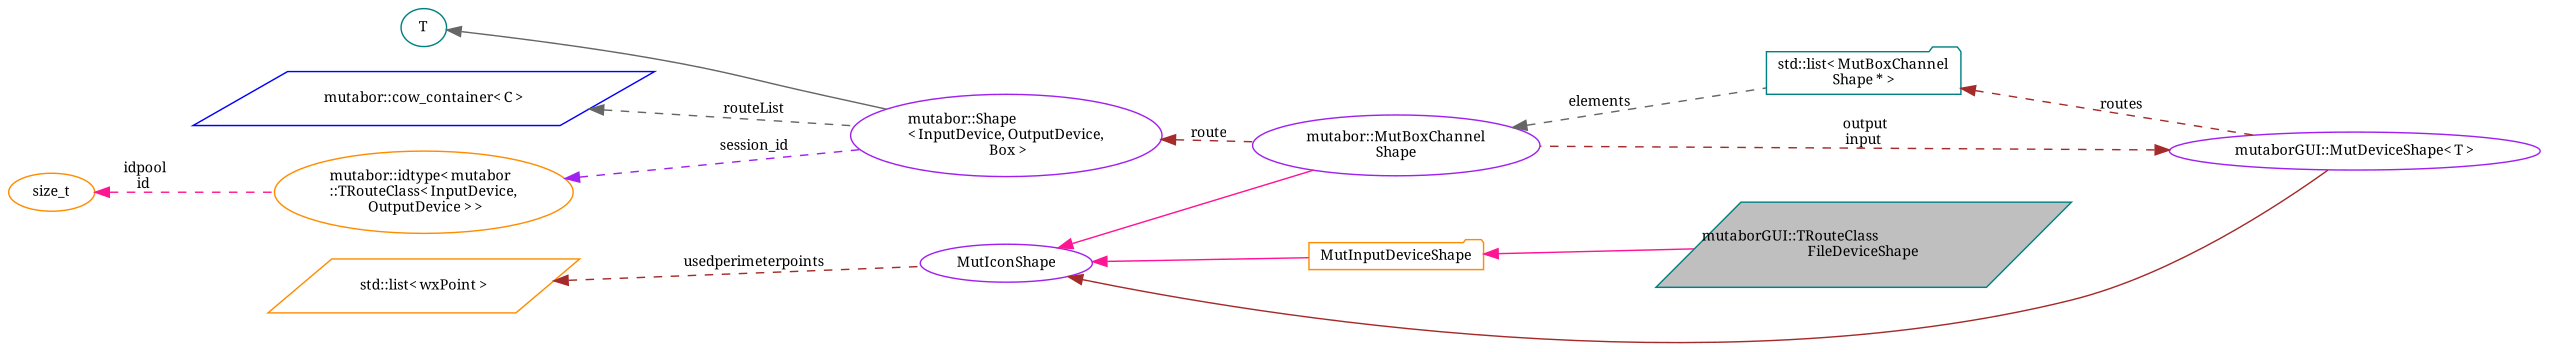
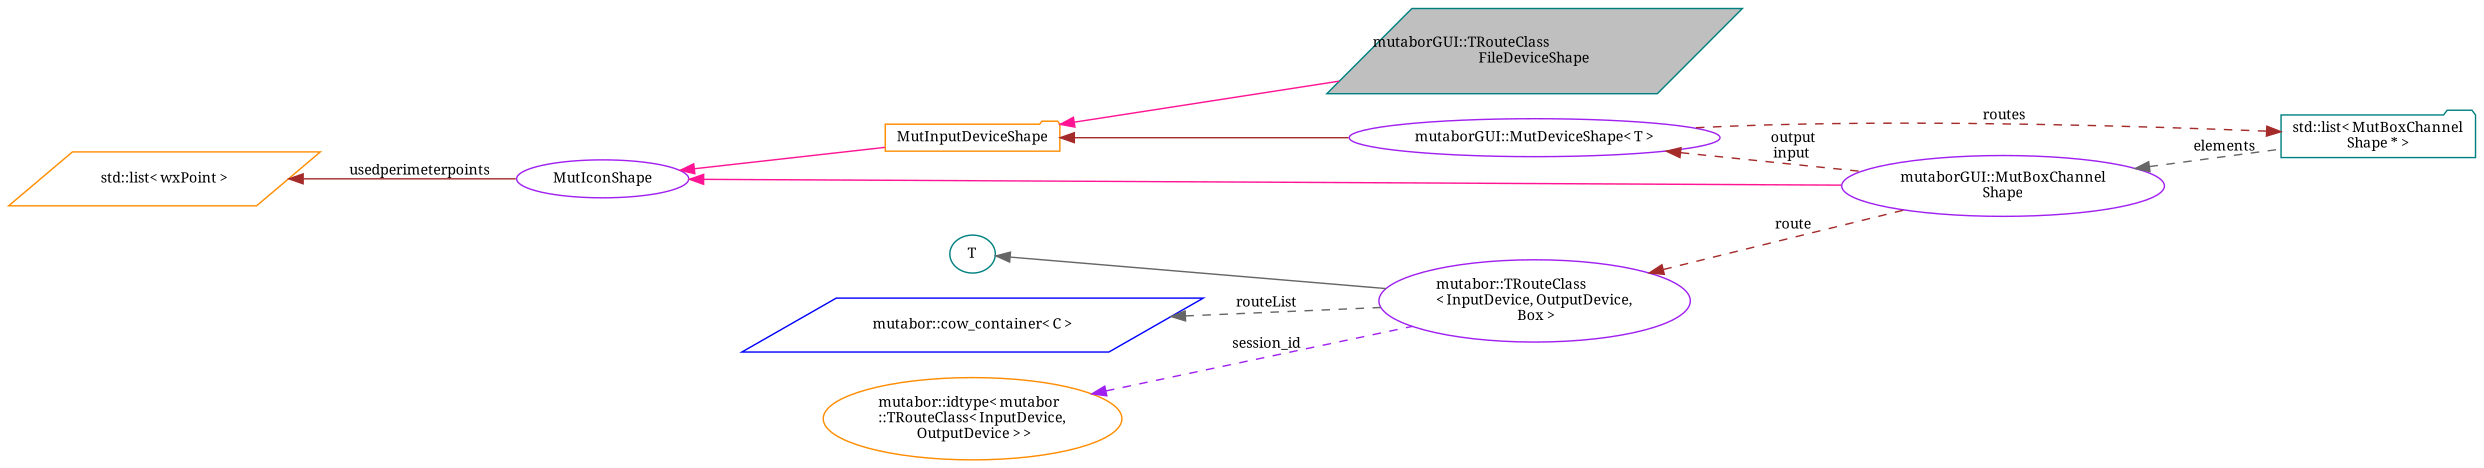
  digraph {
    fontname="Noto Serif"
    rankdir=LR
    node [color=darkorange fillcolor=white fontname="Noto Serif" fontsize=10 shape=ellipse style=filled]
    edge [color=brown dir=back fontname="Noto Serif" fontsize=10 labelfontname=Sans labelfontsize=10 style=dashed]
    n1 [color=teal fillcolor=grey75 fontcolor=black height=0.2 label="mutaborGUI::TRouteClass\lFileDeviceShape" shape=parallelogram width=0.4]
    n2 [height=0.2 label=MutInputDeviceShape shape=folder width=0.4]
    n3 [color=purple height=0.2 label=MutIconShape width=0.4]
-   n4 [color=purple height=0.2 label="mutabor::MutBoxChannel\lShape" width=0.4]
+   n4 [color=purple height=0.2 label="mutaborGUI::MutBoxChannel\lShape" width=0.4]
    n5 [color=purple height=0.2 label="mutaborGUI::MutDeviceShape\< T \>" width=0.4]
    n6 [color=teal height=0.2 label="std::list\< MutBoxChannel\lShape * \>" shape=folder width=0.4]
    n7 [color=teal height=0.2 label=T width=0.4]
-   n8 [color=purple height=0.2 label="mutabor::Shape\l\< InputDevice, OutputDevice,\l Box \>" width=0.4]
+   n8 [color=purple height=0.2 label="mutabor::TRouteClass\l\< InputDevice, OutputDevice,\l Box \>" width=0.4]
    n9 [height=0.2 label="std::list\< wxPoint \>" shape=parallelogram width=0.4]
    n10 [color=blue height=0.2 label="mutabor::cow_container\< C \>" shape=parallelogram width=0.4]
    n11 [height=0.2 label="mutabor::idtype\< mutabor\l::TRouteClass\< InputDevice,\l OutputDevice \> \>" width=0.4]
-   n12 [height=0.2 label=size_t width=0.4]
    n2 -> n1 [color=deeppink style=solid]
    n3 -> n2 [color=deeppink style=solid]
    n3 -> n4 [color=deeppink style=solid]
-   n3 -> n5 [style=solid]
+   n2 -> n5 [style=solid]
    n4 -> n6 [color=gray40 label=" elements"]
    n5 -> n4 [label=" output\ninput"]
    n6 -> n5 [label=" routes"]
    n7 -> n8 [color=gray40 style=solid]
    n8 -> n4 [label=" route"]
-   n9 -> n3 [label=" usedperimeterpoints"]
+   n9 -> n3 [label=" usedperimeterpoints" style=solid]
    n10 -> n8 [color=gray40 label=" routeList"]
    n11 -> n8 [color=purple label=" session_id"]
-   n12 -> n11 [color=deeppink label=" idpool\nid"]
  }
